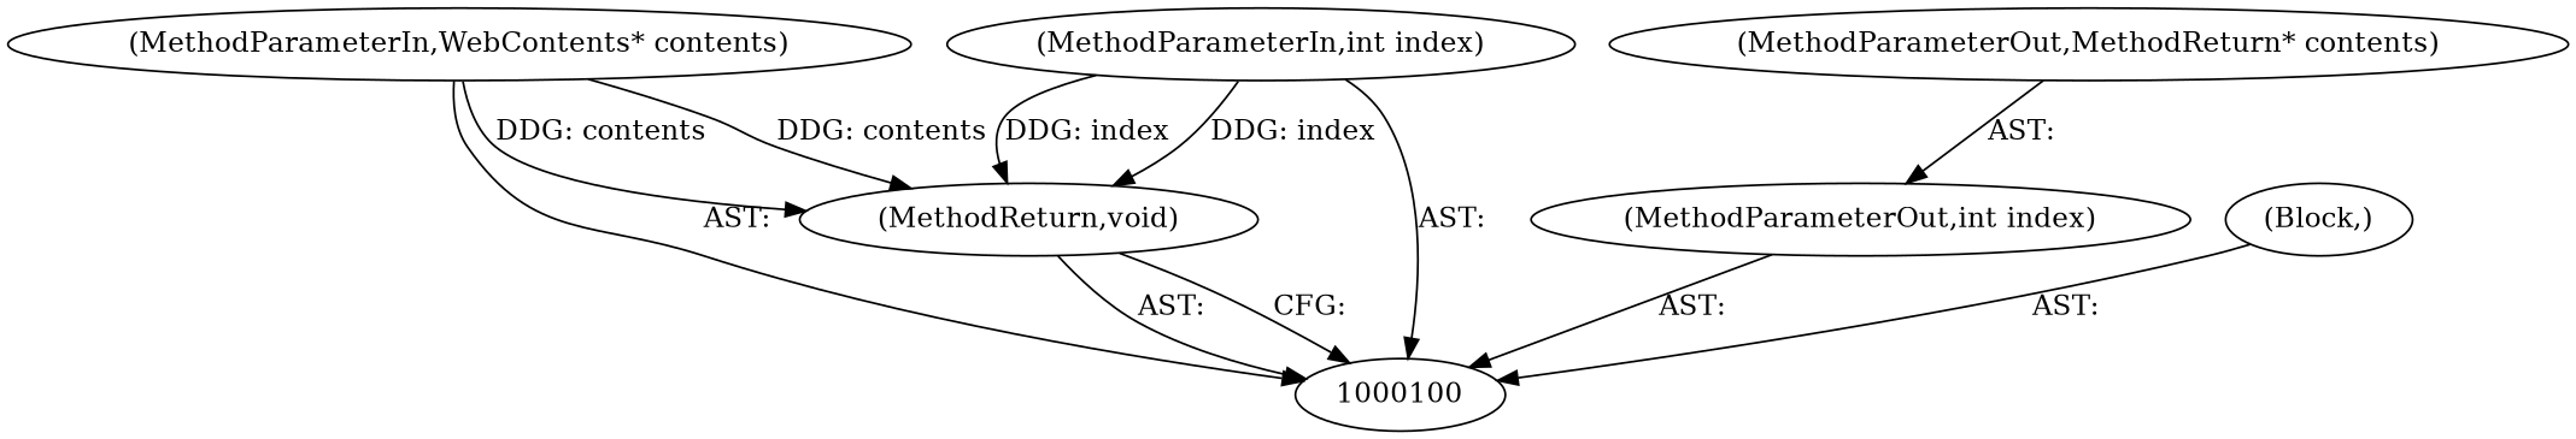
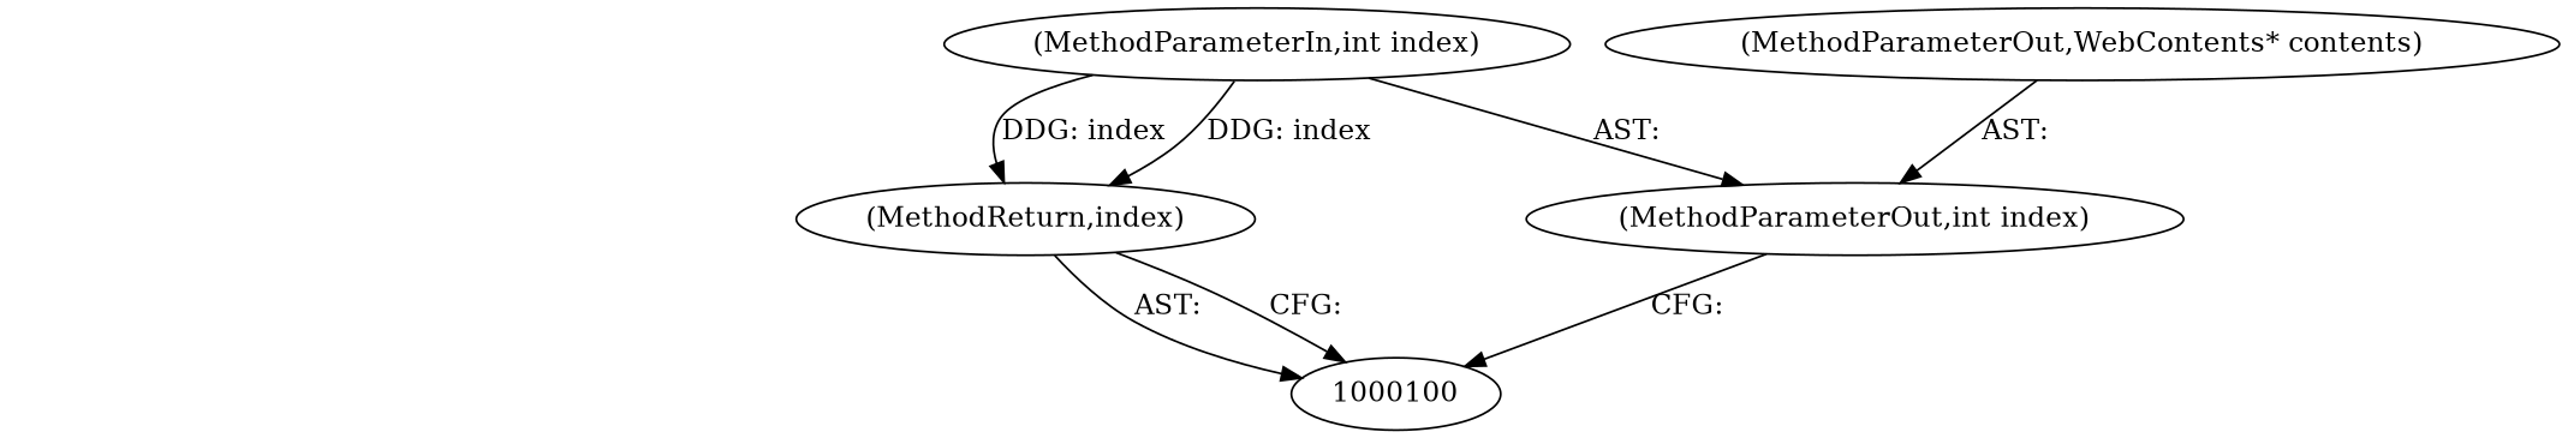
  digraph {
-   n1 [label="(MethodReturn,void)"]
+   n1 [label="(MethodReturn,index)"]
    1000100
-   n3 [label="(MethodParameterIn,WebContents* contents)"]
-   n4 [label="(MethodParameterOut,MethodReturn* contents)"]
+   n4 [label="(MethodParameterOut,WebContents* contents)"]
    n5 [label="(MethodParameterOut,int index)"]
    n6 [label="(MethodParameterIn,int index)"]
-   n7 [label="(Block,)"]
    n1 -> 1000100 [label="AST: "]
    n1 -> 1000100 [label="CFG: "]
-   n3 -> n1 [label="DDG: contents"]
-   n3 -> n1 [label="DDG: contents"]
-   n3 -> 1000100 [label="AST: "]
    n4 -> n5 [label="AST: "]
-   n5 -> 1000100 [label="AST: "]
+   n5 -> 1000100 [label="CFG: "]
    n6 -> n1 [label="DDG: index"]
    n6 -> n1 [label="DDG: index"]
-   n6 -> 1000100 [label="AST: "]
-   n7 -> 1000100 [label="AST: "]
+   n6 -> n5 [label="AST: "]
  }
